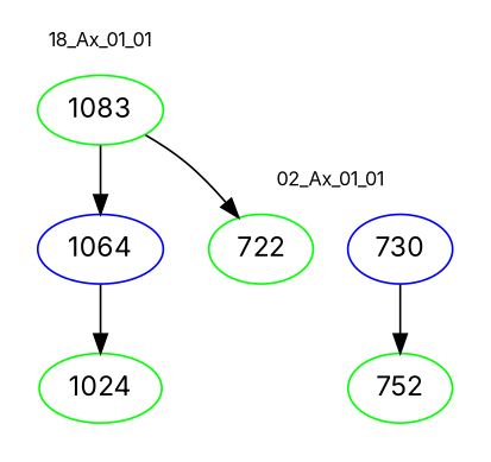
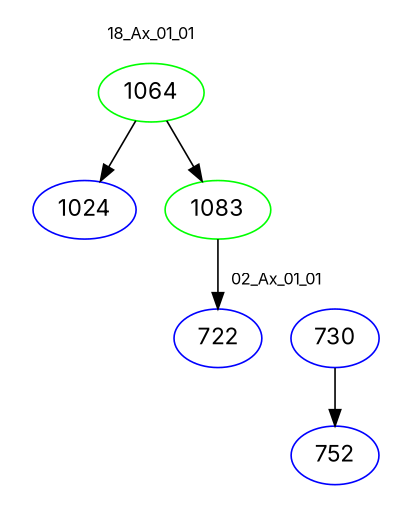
  digraph {
    fontname=Inter
    node [color=green fontname=Inter]
    edge [color=black fontname=Inter]
-   n1 [color=blue label=1064]
-   n2 [label=1024]
+   n1 [label=1064]
+   n2 [color=blue label=1024]
    n3 [label=1083]
    n4 [color=blue label=730]
-   n5 [label=722]
-   n6 [label=752]
+   n5 [color=blue label=722]
+   n6 [color=blue label=752]
    subgraph cluster_1 {
      color=white
      fontsize=10
      label="18_Ax_01_01"
      n1
      n2
      n3
    }
    subgraph cluster_2 {
      color=white
      fontsize=10
      label="02_Ax_01_01"
      n4
      n5
      n6
    }
    n1 -> n2
-   n3 -> n1
+   n1 -> n3
    n3 -> n5
    n4 -> n6
  }
